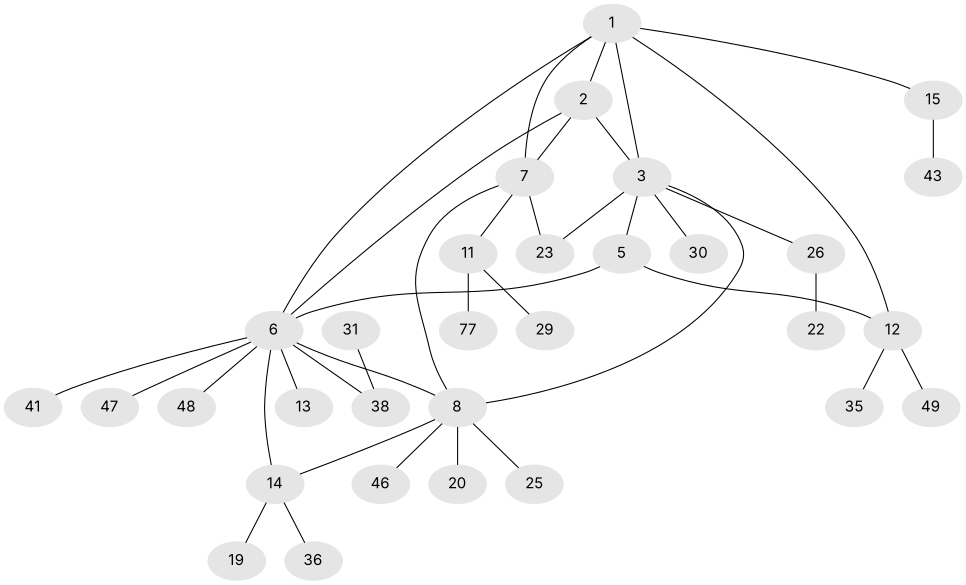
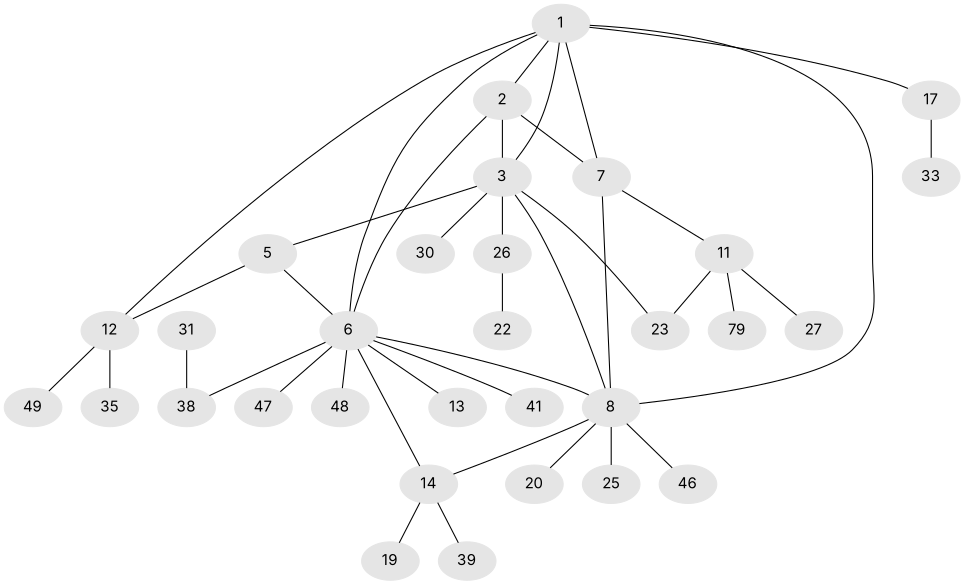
  graph {
    fontname=Inter
    node [color=gray90 fontname=Inter style=filled]
    edge [fontname=Inter]
    1 [super="+10"]
    2 [super="+32"]
    3 [super="+4"]
    6 [super="+9"]
    7 [super="+37"]
    8 [super="+28"]
    12 [super="+17"]
-   15 [super="+24"]
+   15 [super="+24" label=17]
    5 [super="+18"]
    n10 [label=26 super="+26"]
    23 [super="+40"]
    30 [super="+45"]
    13
    14 [super="+16"]
    38
    41
    47
    48
    11 [super="+42"]
    20
    25 [super="+34"]
    46
    35
    49
-   43
+   43 [label=33]
    22 [super="+36"]
    19
-   39 [label=36]
-   27 [label=77]
-   29
+   39
+   27
+   29 [label=79]
    31 [super="+44"]
    1 -- 2
    1 -- 3
    1 -- 6
    1 -- 7
+   1 -- 8
    1 -- 12
    1 -- 15
    2 -- 3
    2 -- 6
    2 -- 7
    3 -- 8
    3 -- 5
    3 -- n10
    3 -- 23
    3 -- 30
    6 -- 8
    6 -- 13
    6 -- 14
    6 -- 38
    6 -- 41
    6 -- 47
    6 -- 48
    7 -- 8
    7 -- 11
    8 -- 14
    8 -- 20
    8 -- 25
    8 -- 46
    12 -- 35
    12 -- 49
    15 -- 43
    5 -- 6
    5 -- 12
    n10 -- 22
    14 -- 19
    14 -- 39
-   7 -- 23
+   11 -- 23
    11 -- 27
    11 -- 29
    31 -- 38
  }
